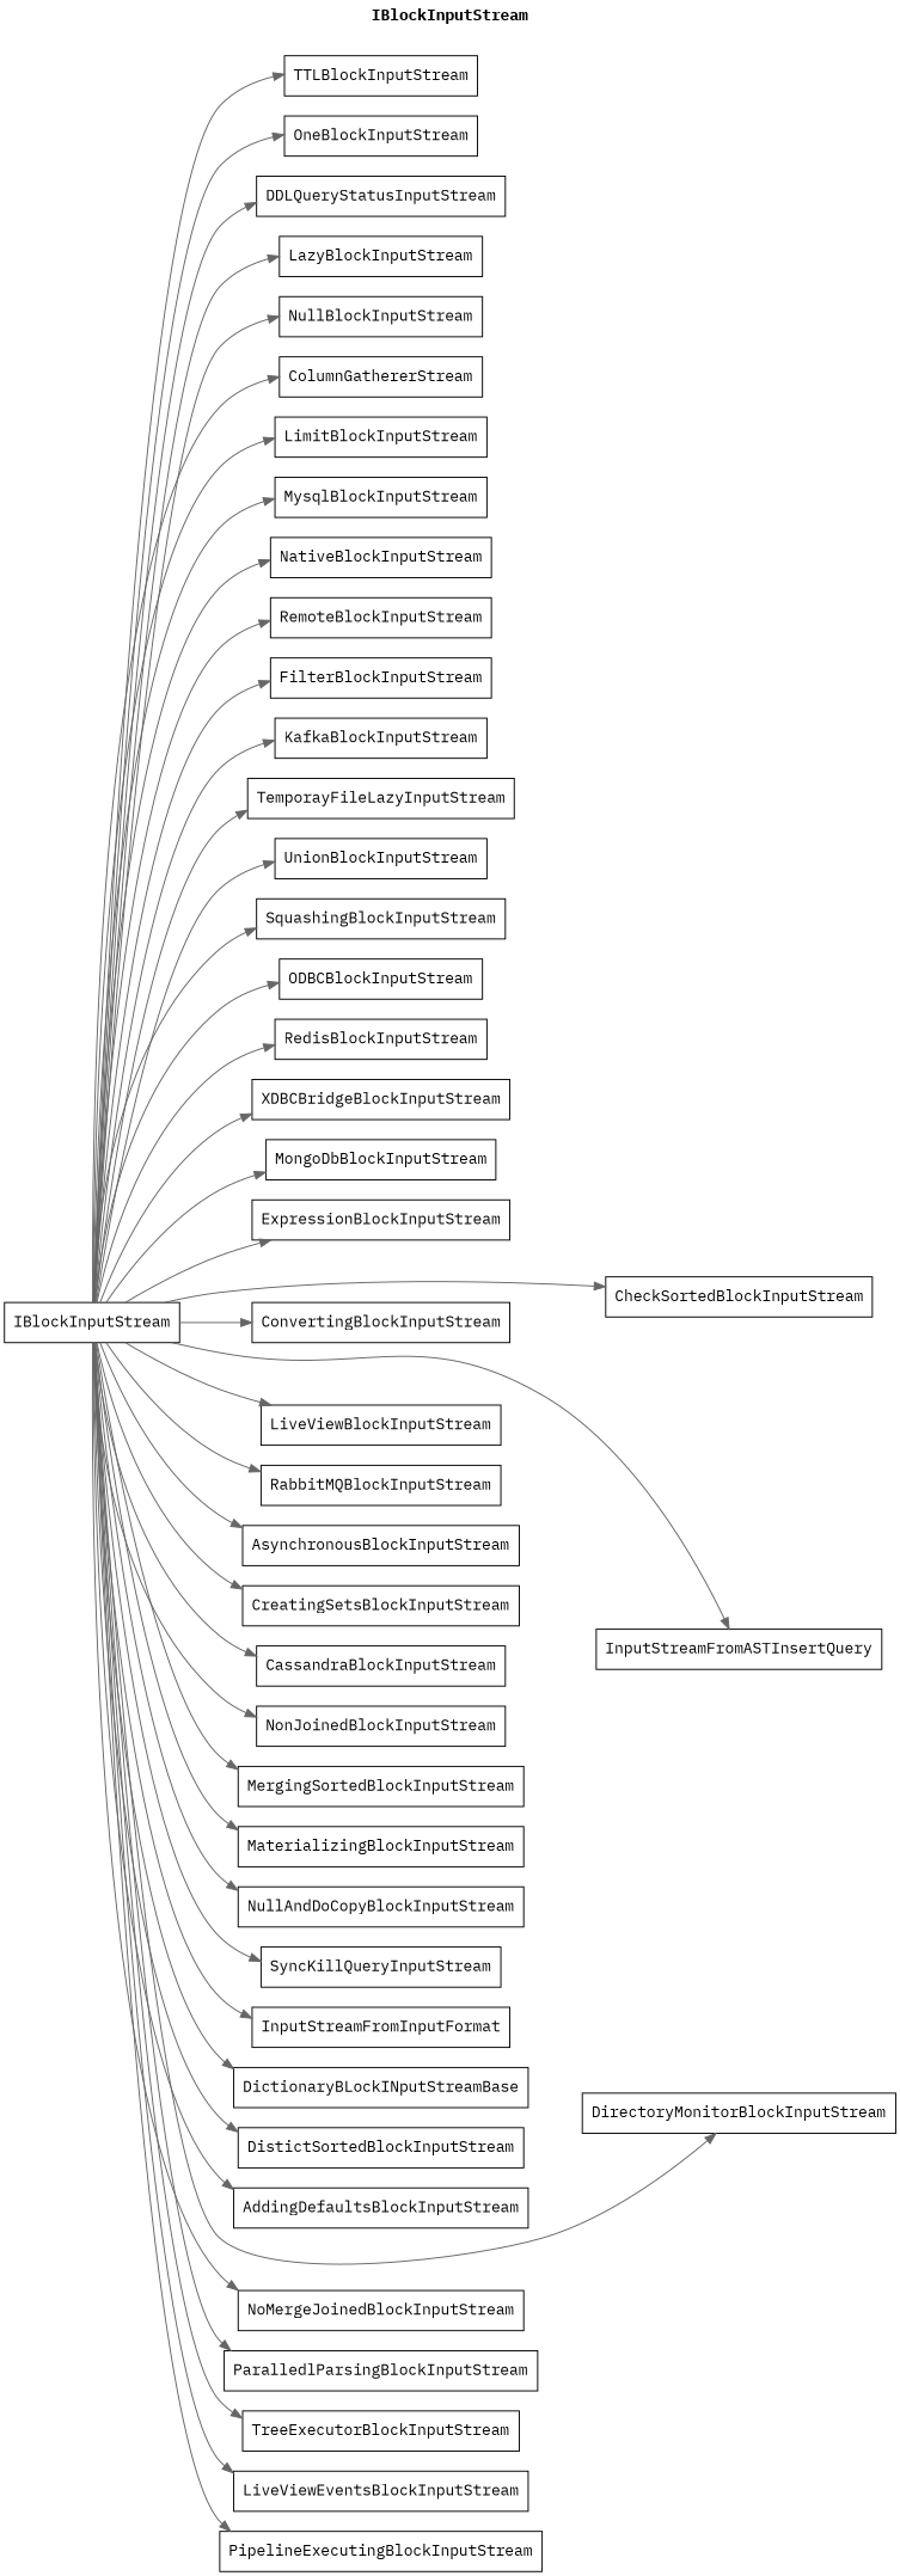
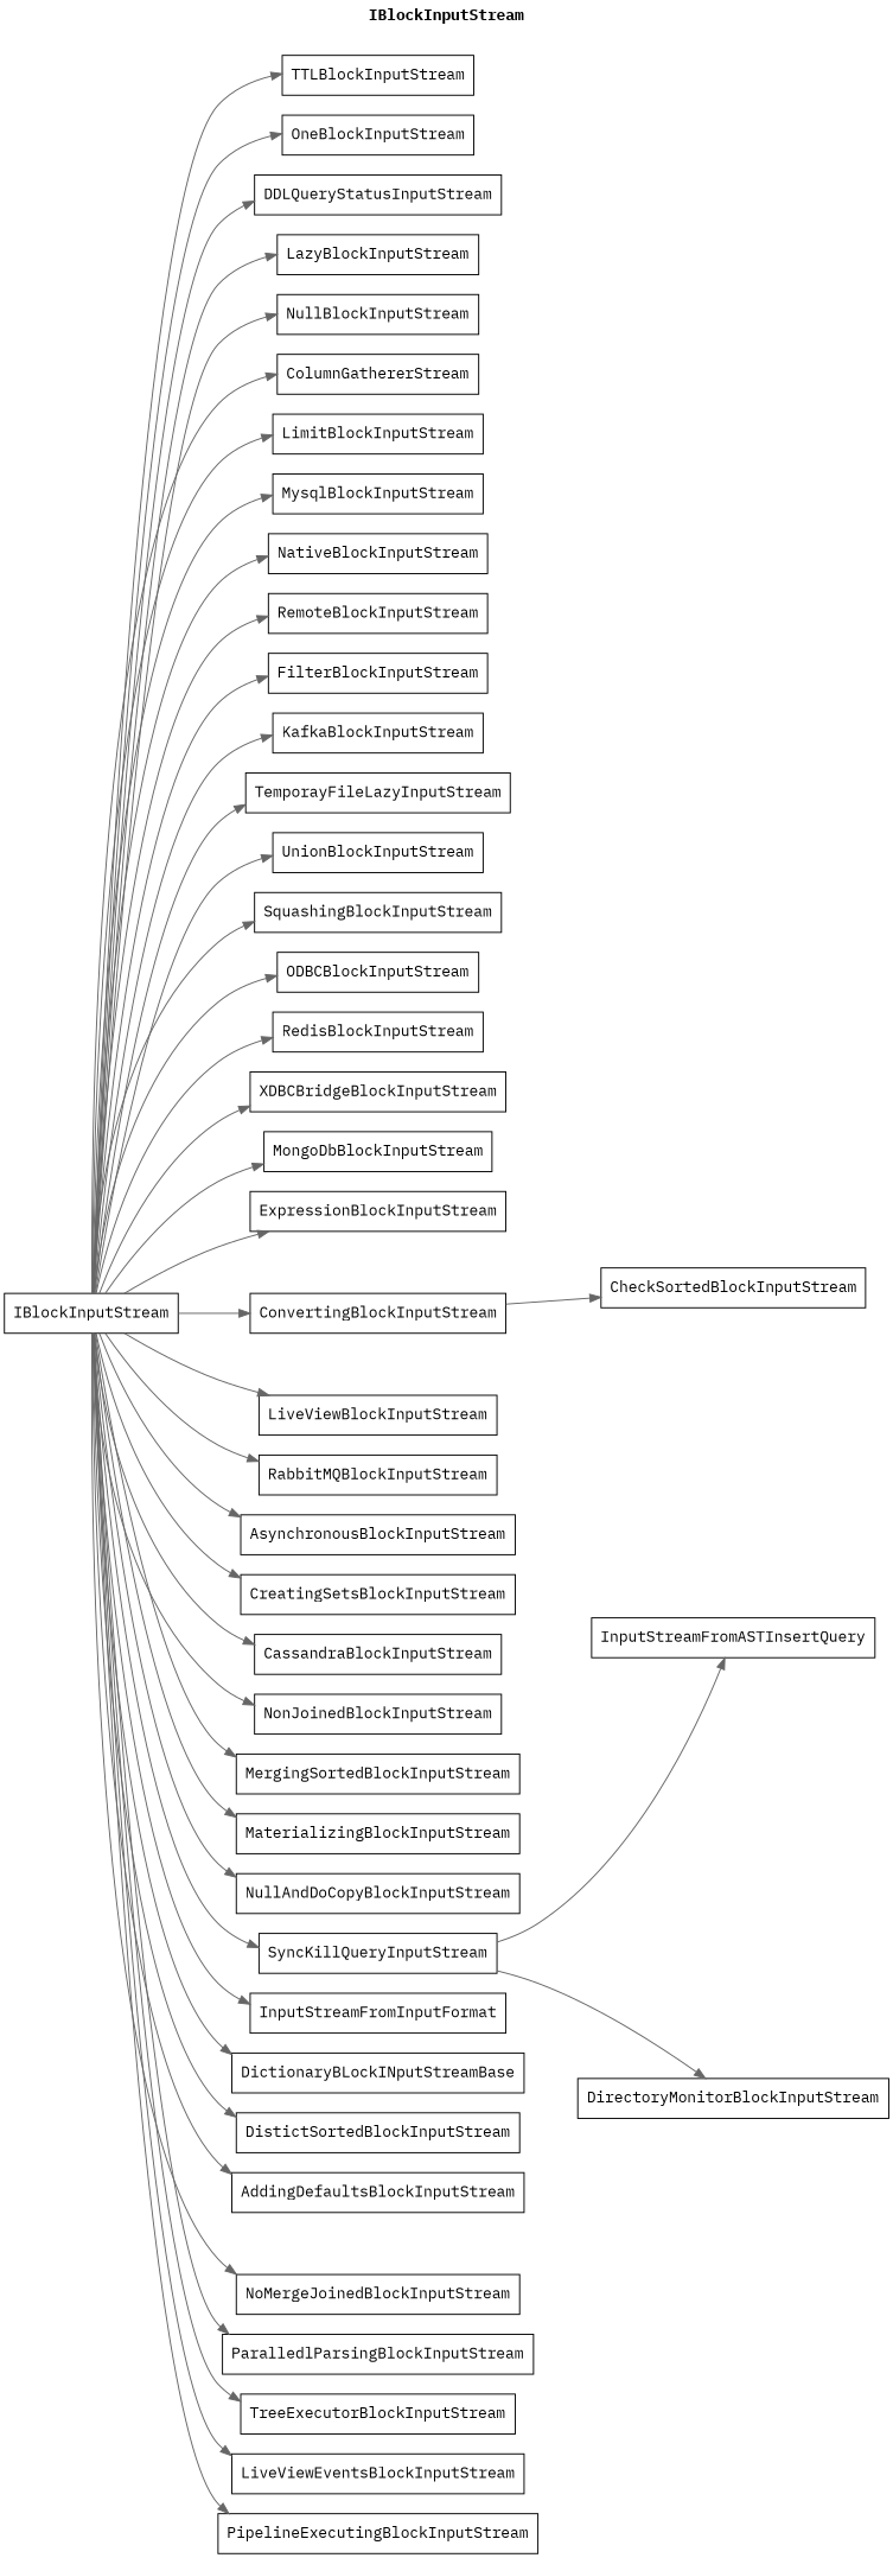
  digraph {
    fontname="IBM Plex Mono"
    label=<<B>IBlockInputStream</B>>
    labelloc=t
    newrank=true
    rankdir=LR
    node [fontname="IBM Plex Mono" shape=box]
    edge [color=gray40 fontname="IBM Plex Mono"]
    TTLBlockInputStream
    OneBlockInputStream
    DDLQueryStatusInputStream
    LazyBlockInputStream
    NullBlockInputStream
    ColumnGathererStream
    LimitBlockInputStream
    MysqlBlockInputStream
    NativeBlockInputStream
    RemoteBlockInputStream
    FilterBlockInputStream
    KafkaBlockInputStream
    TemporayFileLazyInputStream
    UnionBlockInputStream
    SquashingBlockInputStream
    ODBCBlockInputStream
    RedisBlockInputStream
    XDBCBridgeBlockInputStream
    MongoDbBlockInputStream
    ExpressionBlockInputStream
    ConvertingBlockInputStream
    SyncKillQueryInputStream
    CheckSortedBlockInputStream
    LiveViewBlockInputStream
    RabbitMQBlockInputStream
    AsynchronousBlockInputStream
    CreatingSetsBlockInputStream
    CassandraBlockInputStream
    NonJoinedBlockInputStream
    MergingSortedBlockInputStream
    MaterializingBlockInputStream
    NullAndDoCopyBlockInputStream
    InputStreamFromASTInsertQuery
    InputStreamFromInputFormat
    DictionaryBLockINputStreamBase
    DistictSortedBlockInputStream
    AddingDefaultsBlockInputStream
    DirectoryMonitorBlockInputStream
    NoMergeJoinedBlockInputStream
    ParalledlParsingBlockInputStream
    TreeExecutorBlockInputStream
    LiveViewEventsBlockInputStream
    PipelineExecutingBlockInputStream
    IBlockInputStream
    subgraph sub_1 {
      TTLBlockInputStream
      OneBlockInputStream
      DDLQueryStatusInputStream
      LazyBlockInputStream
      NullBlockInputStream
      ColumnGathererStream
      LimitBlockInputStream
      MysqlBlockInputStream
      NativeBlockInputStream
      RemoteBlockInputStream
      FilterBlockInputStream
      KafkaBlockInputStream
      TemporayFileLazyInputStream
      UnionBlockInputStream
      SquashingBlockInputStream
      ODBCBlockInputStream
      RedisBlockInputStream
      XDBCBridgeBlockInputStream
      MongoDbBlockInputStream
      ExpressionBlockInputStream
      ConvertingBlockInputStream
      SyncKillQueryInputStream
      CheckSortedBlockInputStream
      LiveViewBlockInputStream
      RabbitMQBlockInputStream
      AsynchronousBlockInputStream
      CreatingSetsBlockInputStream
      CassandraBlockInputStream
      NonJoinedBlockInputStream
      MergingSortedBlockInputStream
      MaterializingBlockInputStream
      NullAndDoCopyBlockInputStream
      InputStreamFromASTInsertQuery
      InputStreamFromInputFormat
      DictionaryBLockINputStreamBase
      DistictSortedBlockInputStream
      AddingDefaultsBlockInputStream
      DirectoryMonitorBlockInputStream
      NoMergeJoinedBlockInputStream
      ParalledlParsingBlockInputStream
      TreeExecutorBlockInputStream
      LiveViewEventsBlockInputStream
      PipelineExecutingBlockInputStream
    }
    IBlockInputStream -> TTLBlockInputStream
    IBlockInputStream -> OneBlockInputStream
    IBlockInputStream -> DDLQueryStatusInputStream
    IBlockInputStream -> LazyBlockInputStream
    IBlockInputStream -> NullBlockInputStream
    IBlockInputStream -> ColumnGathererStream
    IBlockInputStream -> LimitBlockInputStream
    IBlockInputStream -> MysqlBlockInputStream
    IBlockInputStream -> NativeBlockInputStream
    IBlockInputStream -> RemoteBlockInputStream
    IBlockInputStream -> FilterBlockInputStream
    IBlockInputStream -> KafkaBlockInputStream
    IBlockInputStream -> TemporayFileLazyInputStream
    IBlockInputStream -> UnionBlockInputStream
    IBlockInputStream -> SquashingBlockInputStream
    IBlockInputStream -> ODBCBlockInputStream
    IBlockInputStream -> RedisBlockInputStream
    IBlockInputStream -> XDBCBridgeBlockInputStream
    IBlockInputStream -> MongoDbBlockInputStream
    IBlockInputStream -> ExpressionBlockInputStream
    IBlockInputStream -> ConvertingBlockInputStream
    IBlockInputStream -> SyncKillQueryInputStream
-   IBlockInputStream -> CheckSortedBlockInputStream
+   ConvertingBlockInputStream -> CheckSortedBlockInputStream
    IBlockInputStream -> LiveViewBlockInputStream
    IBlockInputStream -> RabbitMQBlockInputStream
    IBlockInputStream -> AsynchronousBlockInputStream
    IBlockInputStream -> CreatingSetsBlockInputStream
    IBlockInputStream -> CassandraBlockInputStream
    IBlockInputStream -> NonJoinedBlockInputStream
    IBlockInputStream -> MergingSortedBlockInputStream
    IBlockInputStream -> MaterializingBlockInputStream
    IBlockInputStream -> NullAndDoCopyBlockInputStream
-   IBlockInputStream -> InputStreamFromASTInsertQuery
+   SyncKillQueryInputStream -> InputStreamFromASTInsertQuery
    IBlockInputStream -> InputStreamFromInputFormat
    IBlockInputStream -> DictionaryBLockINputStreamBase
    IBlockInputStream -> DistictSortedBlockInputStream
    IBlockInputStream -> AddingDefaultsBlockInputStream
-   IBlockInputStream -> DirectoryMonitorBlockInputStream
+   SyncKillQueryInputStream -> DirectoryMonitorBlockInputStream
    IBlockInputStream -> NoMergeJoinedBlockInputStream
    IBlockInputStream -> ParalledlParsingBlockInputStream
    IBlockInputStream -> TreeExecutorBlockInputStream
    IBlockInputStream -> LiveViewEventsBlockInputStream
    IBlockInputStream -> PipelineExecutingBlockInputStream
  }
